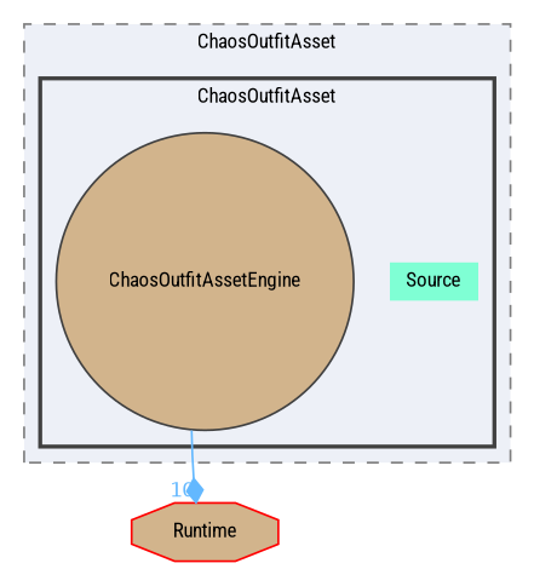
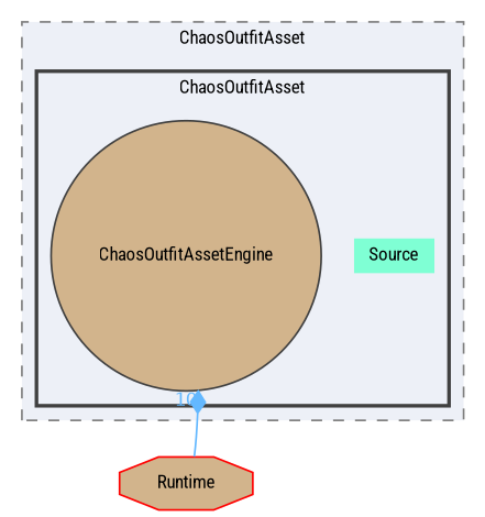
  digraph {
    compound=true
    fontname="Roboto Condensed"
    node [fontname="Roboto Condensed" fontsize=10 style=filled fillcolor=tan]
    n1 [height=0.2 label=Source shape=plaintext width=0.4 fillcolor=aquamarine]
    n2 [color=grey25 height=0.2 label=ChaosOutfitAssetEngine shape=circle width=0.4]
    n3 [color=red height=0.2 label=Runtime shape=octagon width=0.4]
    subgraph cluster_1 {
      bgcolor="#edf0f7"
      fontsize=10
      label=ChaosOutfitAsset
      pencolor=grey50
      style="filled,dashed"
      subgraph cluster_2 {
        bgcolor="#edf0f7"
        fontsize=10
        pencolor=grey25
        style="filled,bold"
        n1
        n2
      }
    }
-   n2 -> n3 [color=steelblue1 fontcolor=steelblue1 fontname="Roboto Condensed" fontsize=10 headlabel=10 labeldistance=1.5 labelfontname=Helvetica labelfontsize=10 arrowhead=diamond]
+   n3 -> n2 [color=steelblue1 fontcolor=steelblue1 fontname="Roboto Condensed" fontsize=10 headlabel=10 labeldistance=1.5 labelfontname=Helvetica labelfontsize=10 arrowhead=diamond]
  }
